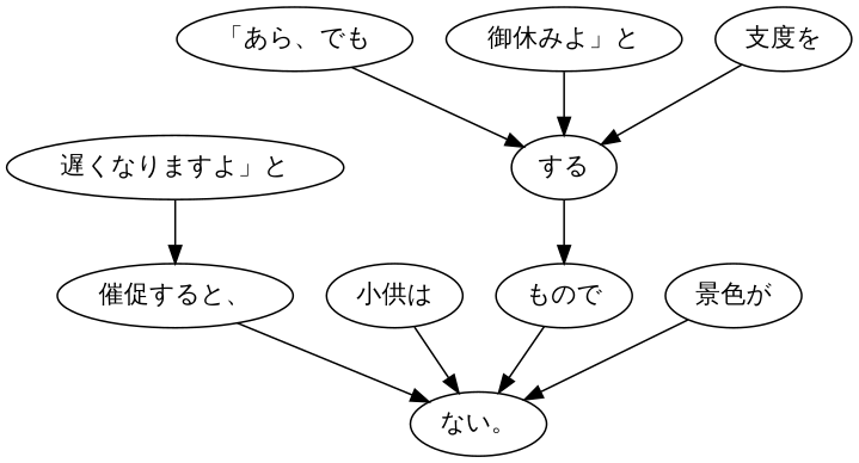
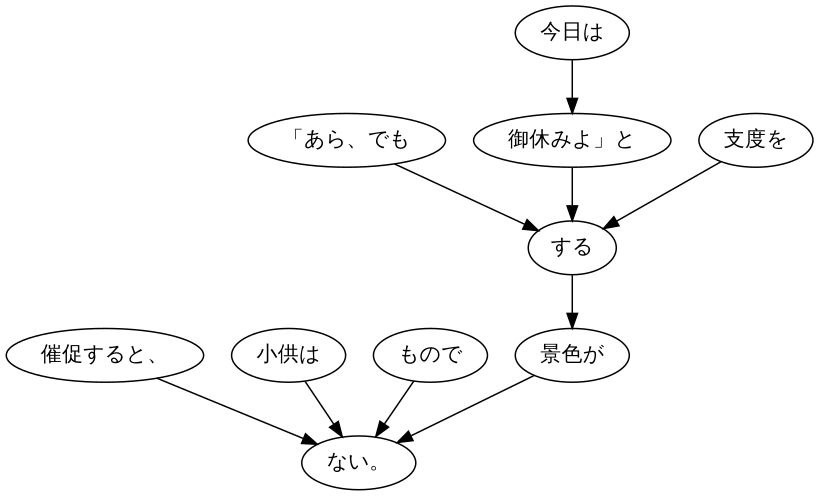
  digraph {
-   n1 [label="遅くなりますよ」と"]
    n2 [label="催促すると、"]
    n3 [label="ない。"]
    n4 [label="小供は"]
    n5 [label="もので"]
    n6 [label="「あら、でも"]
    n7 [label="する"]
    n8 [label="御休みよ」と"]
+   n9 [label="今日は"]
    n10 [label="景色が"]
    n11 [label="支度を"]
-   n1 -> n2
    n2 -> n3
    n4 -> n3
    n5 -> n3
    n6 -> n7
-   n7 -> n5
+   n7 -> n10
    n8 -> n7
+   n9 -> n8
    n10 -> n3
    n11 -> n7
  }
